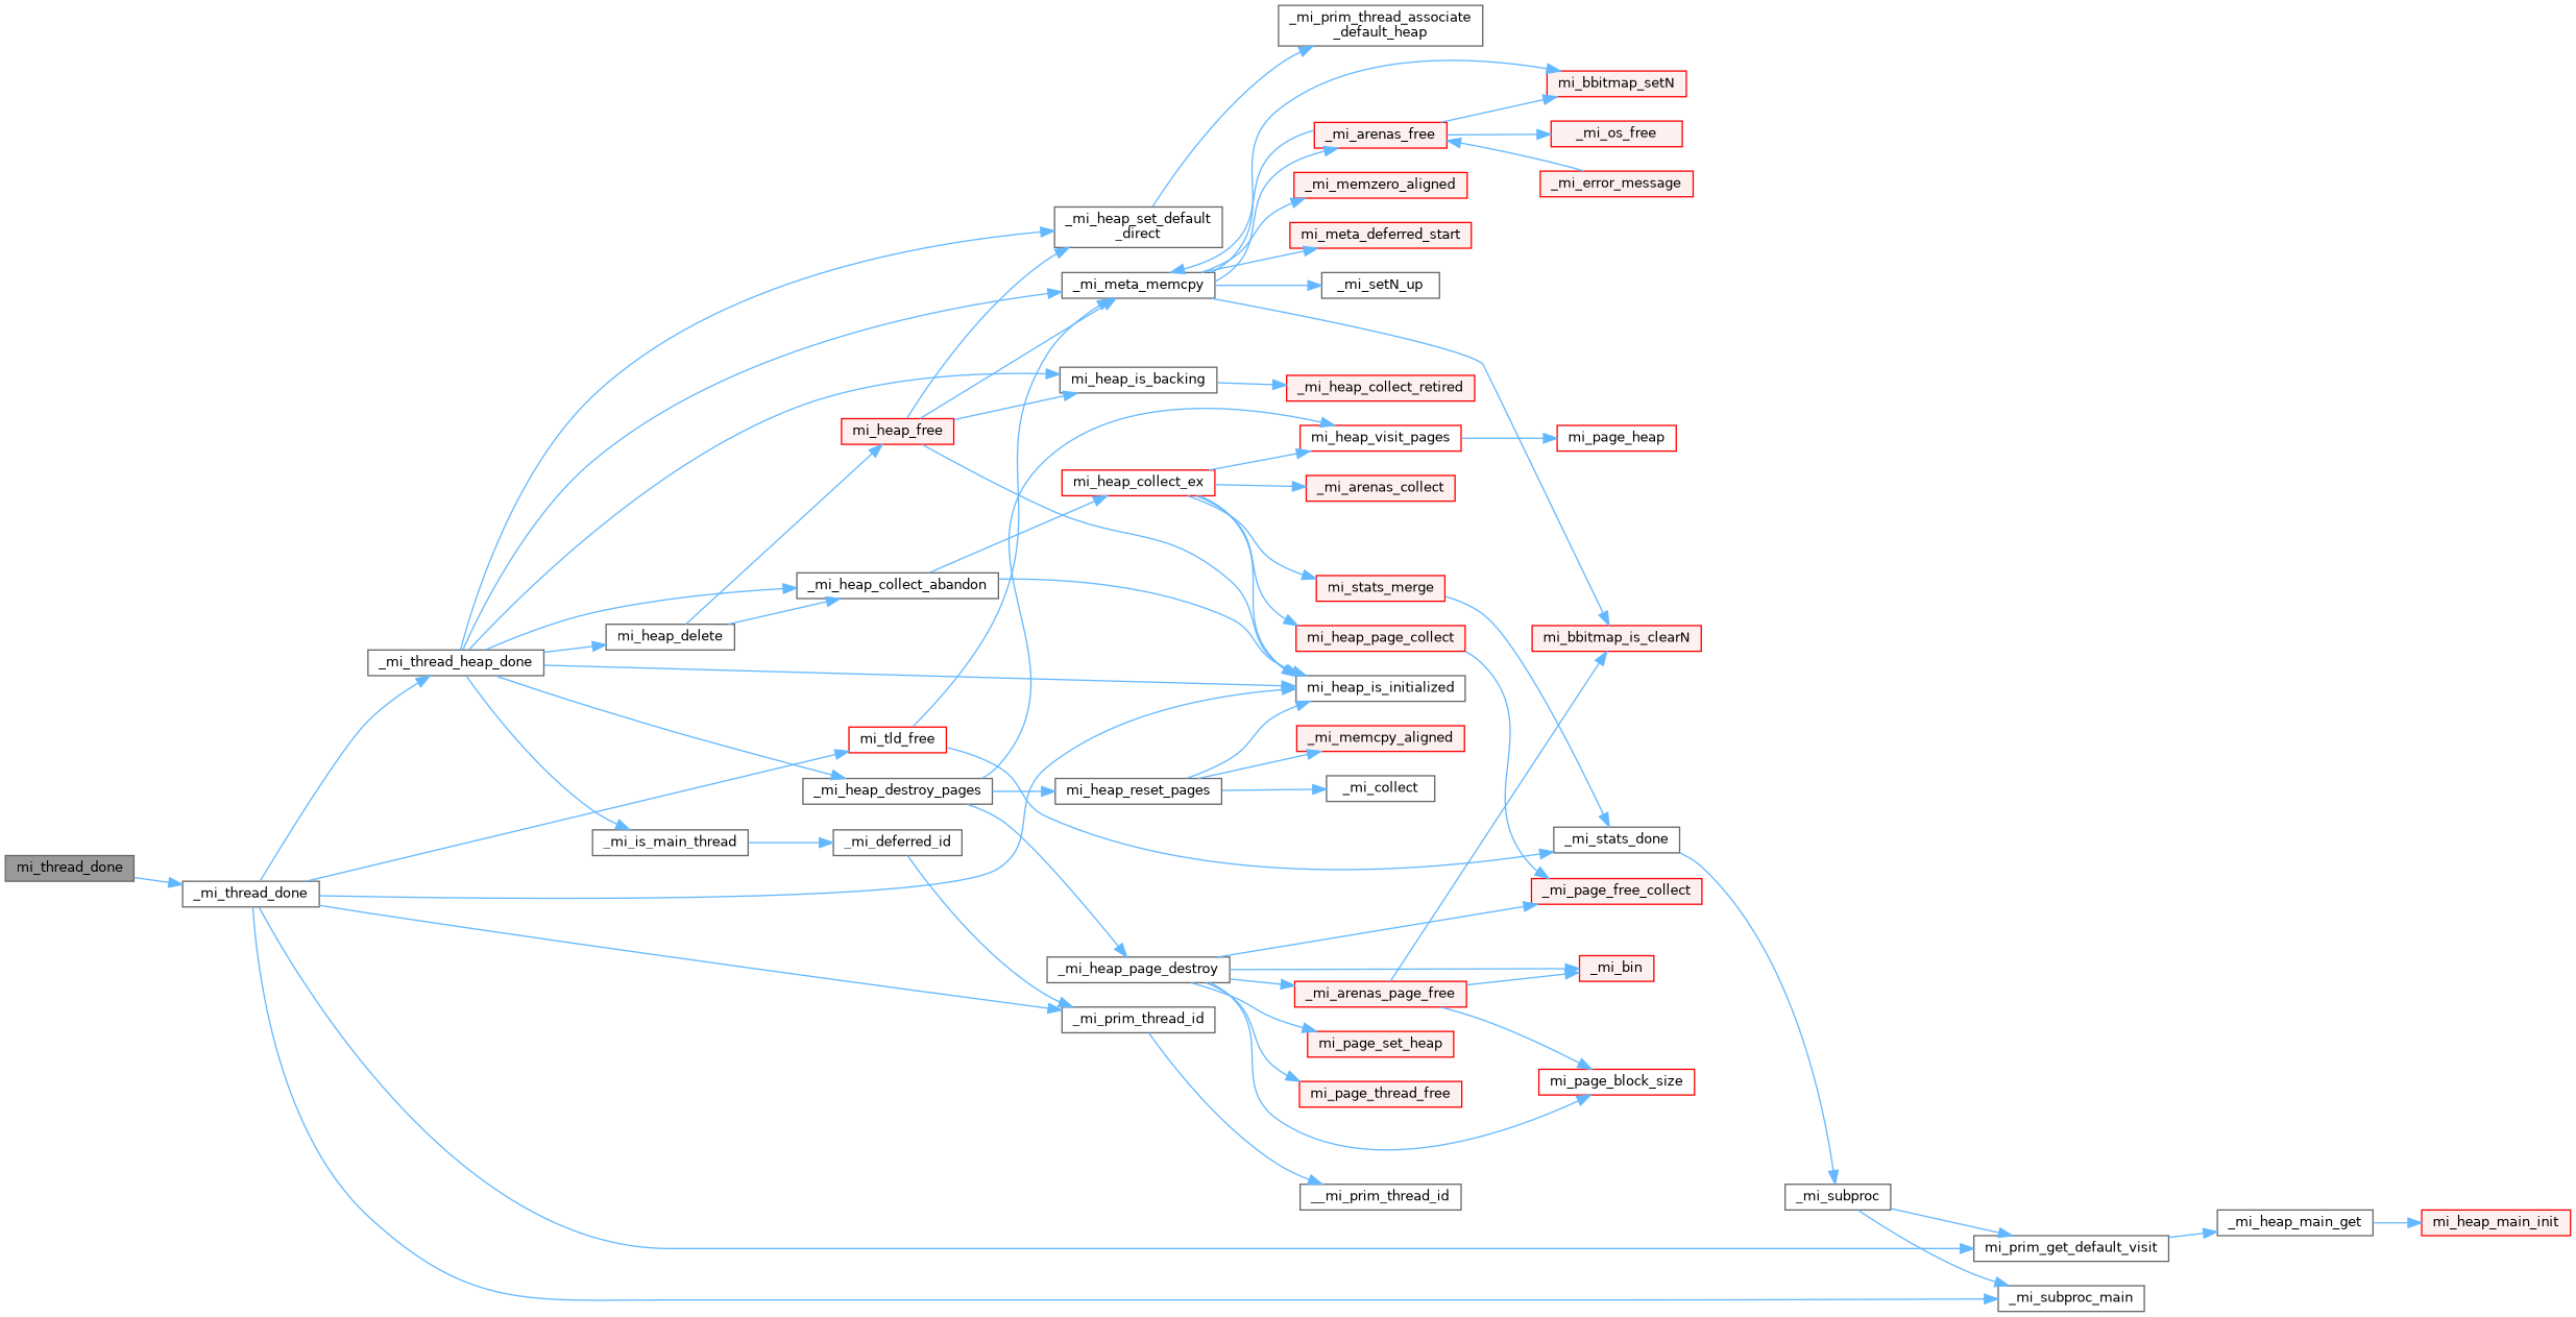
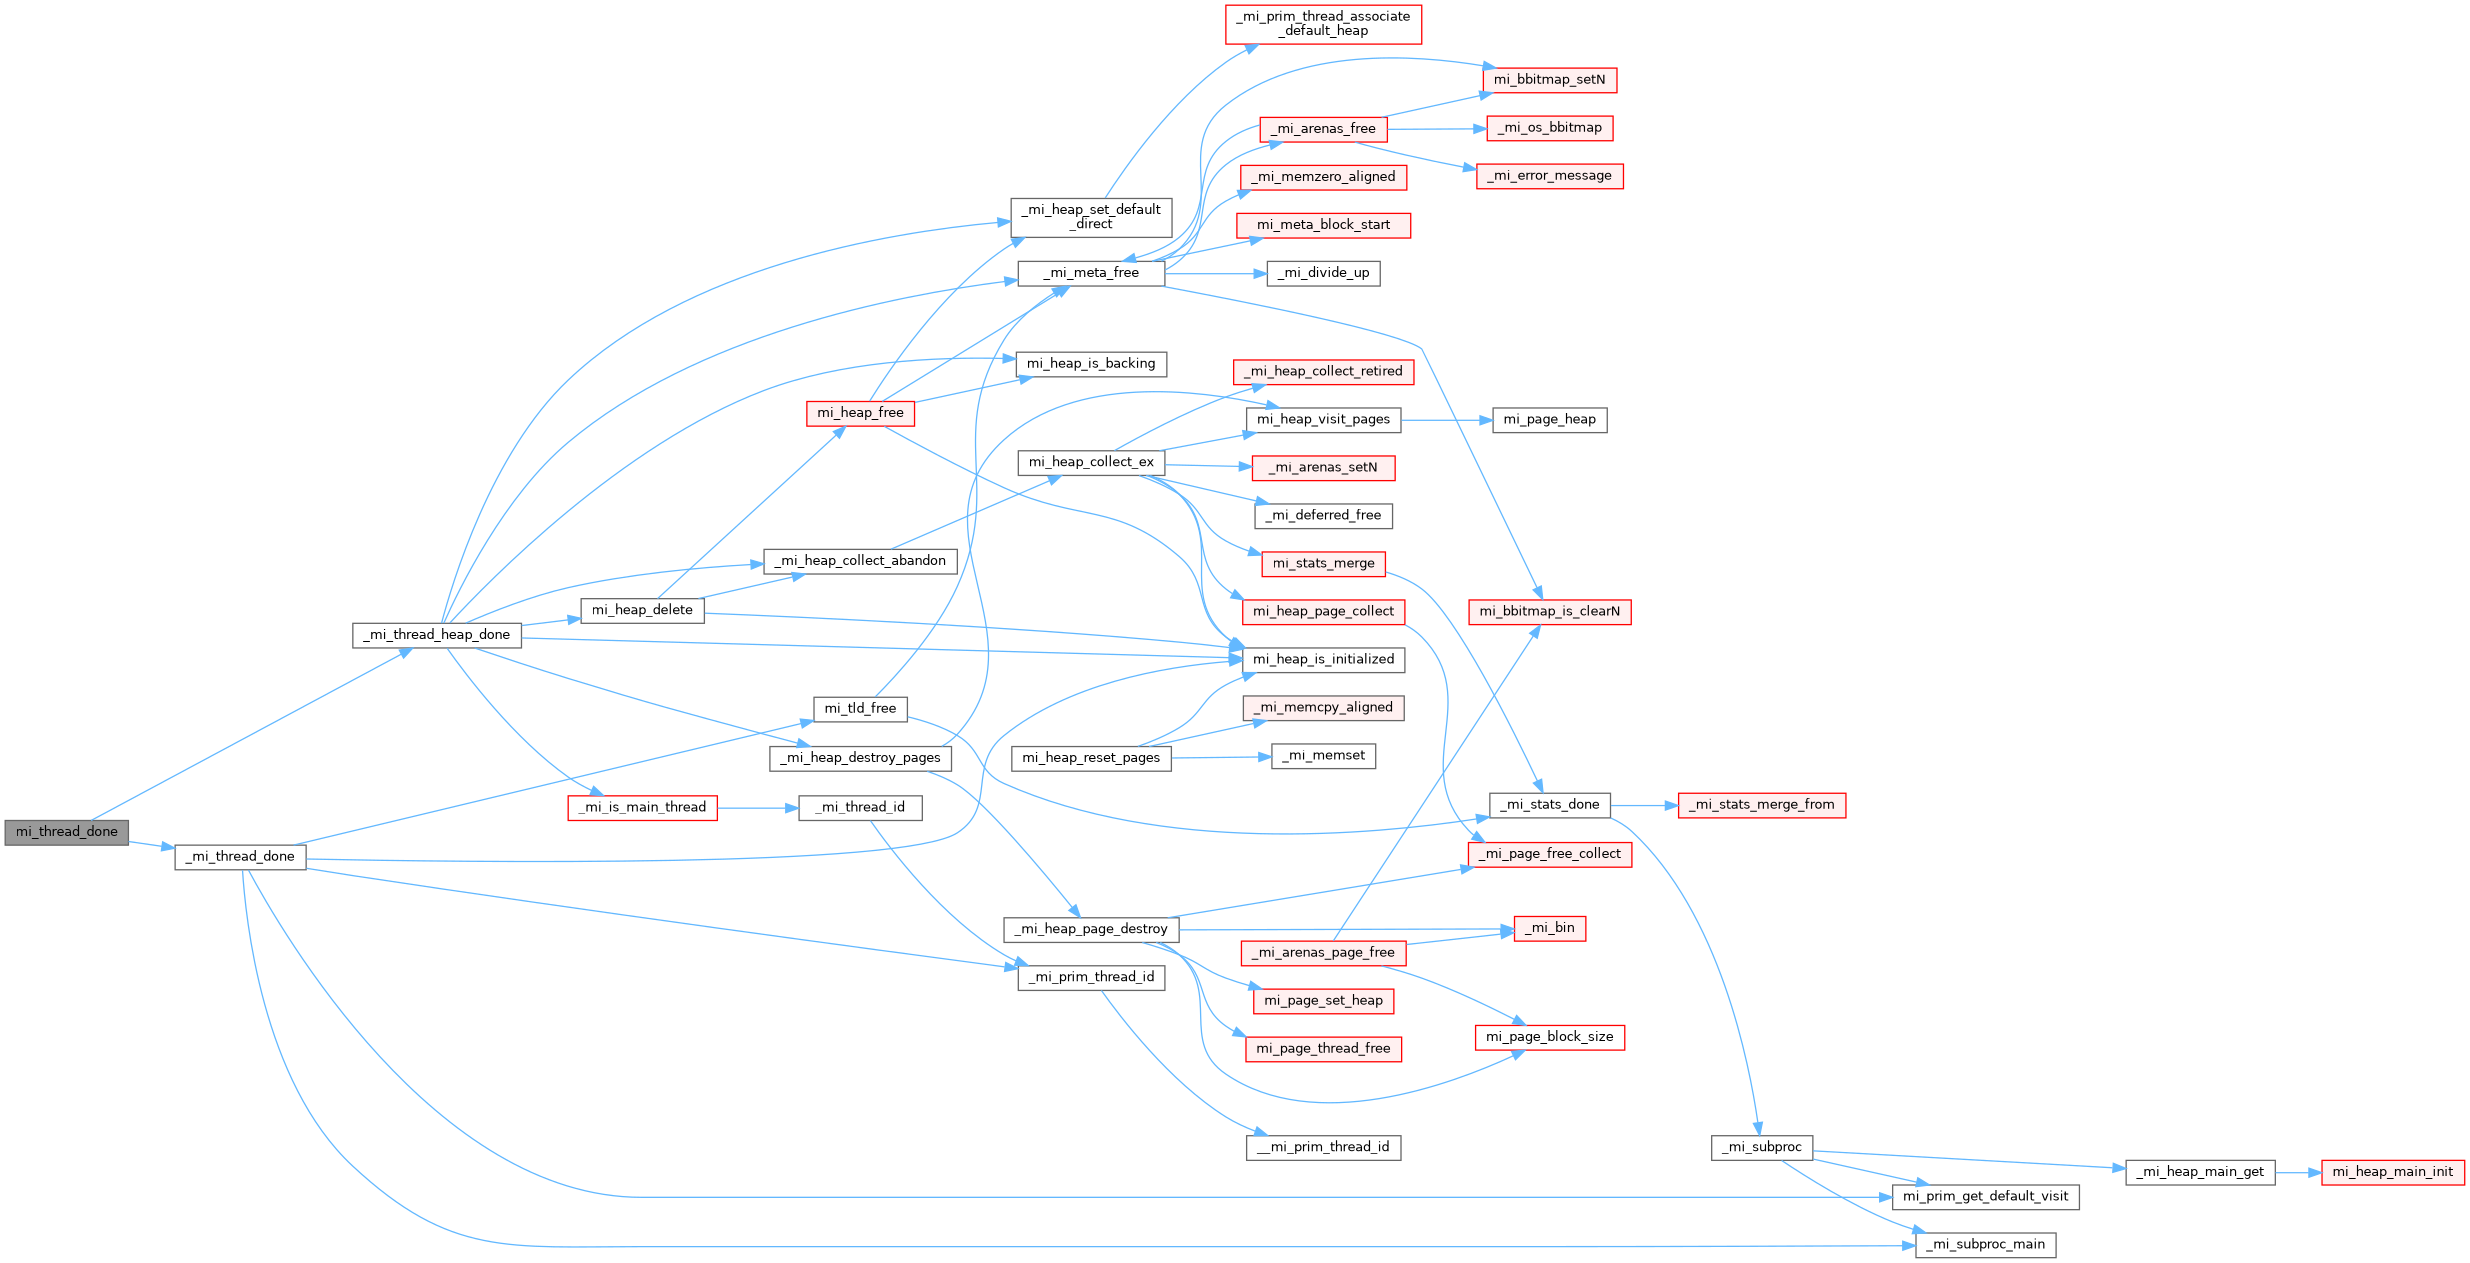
  digraph {
    rankdir=LR
    node [color=grey40 fillcolor=white fontname=Helvetica fontsize=10 shape=box style=filled]
    edge [color=steelblue1 fontname=Helvetica fontsize=10 labelfontname=Helvetica labelfontsize=10 style=solid]
    n1 [color=gray40 fillcolor=grey60 fontcolor=black height=0.2 label=mi_thread_done width=0.4]
    n2 [height=0.2 label=_mi_thread_done width=0.4]
    n3 [height=0.2 label=_mi_prim_thread_id width=0.4]
    n4 [height=0.2 label=_mi_subproc_main width=0.4]
    n5 [height=0.2 label=_mi_thread_heap_done width=0.4]
    n6 [height=0.2 label=mi_heap_is_initialized width=0.4]
    n7 [height=0.2 label=mi_prim_get_default_visit width=0.4]
-   n8 [color=red height=0.2 label=mi_tld_free width=0.4]
+   n8 [height=0.2 label=mi_tld_free width=0.4]
    n9 [height=0.2 label=__mi_prim_thread_id width=0.4]
    n10 [height=0.2 label=_mi_heap_collect_abandon width=0.4]
    n11 [height=0.2 label=_mi_heap_destroy_pages width=0.4]
-   n12 [height=0.2 label=_mi_meta_memcpy width=0.4]
+   n12 [height=0.2 label=_mi_meta_free width=0.4]
    n13 [height=0.2 label="_mi_heap_set_default\l_direct" width=0.4]
-   n14 [height=0.2 label=_mi_is_main_thread width=0.4]
+   n14 [color=red height=0.2 label=_mi_is_main_thread width=0.4]
    n15 [height=0.2 label=mi_heap_delete width=0.4]
    n16 [height=0.2 label=mi_heap_is_backing width=0.4]
    n17 [height=0.2 label=_mi_heap_main_get width=0.4]
    n18 [height=0.2 label=_mi_stats_done width=0.4]
-   n19 [color=red height=0.2 label=mi_heap_collect_ex width=0.4]
-   n20 [color=red height=0.2 label=mi_heap_visit_pages width=0.4]
+   n19 [height=0.2 label=mi_heap_collect_ex width=0.4]
+   n20 [height=0.2 label=mi_heap_visit_pages width=0.4]
    n21 [height=0.2 label=_mi_heap_page_destroy width=0.4]
    n22 [height=0.2 label=mi_heap_reset_pages width=0.4]
    n23 [color=red fillcolor="#FFF0F0" height=0.2 label=_mi_arenas_free width=0.4]
    n24 [color=red fillcolor="#FFF0F0" height=0.2 label=mi_bbitmap_is_clearN width=0.4]
    n25 [color=red fillcolor="#FFF0F0" height=0.2 label=mi_bbitmap_setN width=0.4]
-   n26 [height=0.2 label=_mi_setN_up width=0.4]
+   n26 [height=0.2 label=_mi_divide_up width=0.4]
    n27 [color=red fillcolor="#FFF0F0" height=0.2 label=_mi_memzero_aligned width=0.4]
-   n28 [color=red fillcolor="#FFF0F0" height=0.2 label=mi_meta_deferred_start width=0.4]
-   n29 [height=0.2 label="_mi_prim_thread_associate\l_default_heap" width=0.4]
-   n30 [height=0.2 label=_mi_deferred_id width=0.4]
+   n28 [color=red fillcolor="#FFF0F0" height=0.2 label=mi_meta_block_start width=0.4]
+   n29 [color=red height=0.2 label="_mi_prim_thread_associate\l_default_heap" width=0.4]
+   n30 [height=0.2 label=_mi_thread_id width=0.4]
    n31 [color=red fillcolor="#FFF0F0" height=0.2 label=mi_heap_free width=0.4]
-   n32 [color=red fillcolor="#FFF0F0" height=0.2 label=_mi_arenas_collect width=0.4]
+   n32 [color=red fillcolor="#FFF0F0" height=0.2 label=_mi_arenas_setN width=0.4]
+   n33 [height=0.2 label=_mi_deferred_free width=0.4]
    n34 [color=red fillcolor="#FFF0F0" height=0.2 label=_mi_heap_collect_retired width=0.4]
    n35 [color=red fillcolor="#FFF0F0" height=0.2 label=mi_heap_page_collect width=0.4]
    n36 [color=red fillcolor="#FFF0F0" height=0.2 label=mi_stats_merge width=0.4]
    n37 [color=red fillcolor="#FFF0F0" height=0.2 label=_mi_page_free_collect width=0.4]
-   n38 [color=red height=0.2 label=mi_page_heap width=0.4]
+   n38 [height=0.2 label=mi_page_heap width=0.4]
+   n39 [color=red fillcolor="#FFF0F0" height=0.2 label=_mi_stats_merge_from width=0.4]
    n40 [height=0.2 label=_mi_subproc width=0.4]
    n41 [color=red fillcolor="#FFF0F0" height=0.2 label=mi_heap_main_init width=0.4]
    n42 [color=red fillcolor="#FFF0F0" height=0.2 label=_mi_arenas_page_free width=0.4]
    n43 [color=red fillcolor="#FFF0F0" height=0.2 label=_mi_bin width=0.4]
    n44 [color=red height=0.2 label=mi_page_block_size width=0.4]
    n45 [color=red fillcolor="#FFF0F0" height=0.2 label=mi_page_set_heap width=0.4]
    n46 [color=red fillcolor="#FFF0F0" height=0.2 label=mi_page_thread_free width=0.4]
-   n47 [color=red fillcolor="#FFF0F0" height=0.2 label=_mi_memcpy_aligned width=0.4]
-   n48 [height=0.2 label=_mi_collect width=0.4]
+   n47 [fillcolor="#FFF0F0" height=0.2 label=_mi_memcpy_aligned width=0.4]
+   n48 [height=0.2 label=_mi_memset width=0.4]
    n49 [color=red fillcolor="#FFF0F0" height=0.2 label=_mi_error_message width=0.4]
-   n50 [color=red fillcolor="#FFF0F0" height=0.2 label=_mi_os_free width=0.4]
+   n50 [color=red fillcolor="#FFF0F0" height=0.2 label=_mi_os_bbitmap width=0.4]
    n1 -> n2
    n2 -> n3
    n2 -> n4
-   n2 -> n5
+   n1 -> n5
    n2 -> n6
    n2 -> n7
    n2 -> n8
    n3 -> n9
    n5 -> n6
    n5 -> n10
    n5 -> n11
    n5 -> n12
    n5 -> n13
    n5 -> n14
    n5 -> n15
    n5 -> n16
-   n7 -> n17
+   n40 -> n17
    n8 -> n12
    n8 -> n18
    n10 -> n19
    n11 -> n20
    n11 -> n21
-   n11 -> n22
    n12 -> n23
    n12 -> n24
    n12 -> n25
    n12 -> n26
    n12 -> n27
    n12 -> n28
    n13 -> n29
    n14 -> n30
-   n10 -> n6
+   n15 -> n6
    n15 -> n10
    n15 -> n31
    n17 -> n41
+   n18 -> n39
    n18 -> n40
    n19 -> n6
    n19 -> n20
    n19 -> n32
-   n16 -> n34
+   n19 -> n33
+   n19 -> n34
    n19 -> n35
    n19 -> n36
    n20 -> n38
    n21 -> n37
-   n21 -> n42
    n21 -> n43
    n21 -> n44
    n21 -> n45
    n21 -> n46
    n22 -> n6
    n22 -> n47
    n22 -> n48
    n23 -> n12
    n23 -> n25
-   n49 -> n23
+   n23 -> n49
    n23 -> n50
    n30 -> n3
    n31 -> n6
    n31 -> n12
    n31 -> n13
    n31 -> n16
    n35 -> n37
    n36 -> n18
    n40 -> n4
    n40 -> n7
    n42 -> n24
    n42 -> n43
    n42 -> n44
  }
